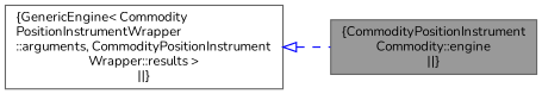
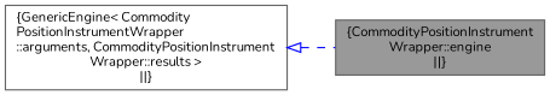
  digraph {
    rankdir=LR
    fontname=Nunito
    node [color=gray40 fontname=Nunito fontsize=10 shape=box style=filled]
-   n1 [fillcolor=grey60 fontcolor=black height=0.2 label="{CommodityPositionInstrument\lCommodity::engine\n||}" width=0.4]
+   n1 [fillcolor=grey60 fontcolor=black height=0.2 label="{CommodityPositionInstrument\lWrapper::engine\n||}" width=0.4]
    n2 [fillcolor=white height=0.2 label="{GenericEngine\< Commodity\lPositionInstrumentWrapper\l::arguments, CommodityPositionInstrument\lWrapper::results \>\n||}" width=0.4]
    n2 -> n1 [arrowtail=onormal color=blue dir=back fontname=Nunito fontsize=10 labelfontname=Helvetica labelfontsize=10 style=dashed]
  }
